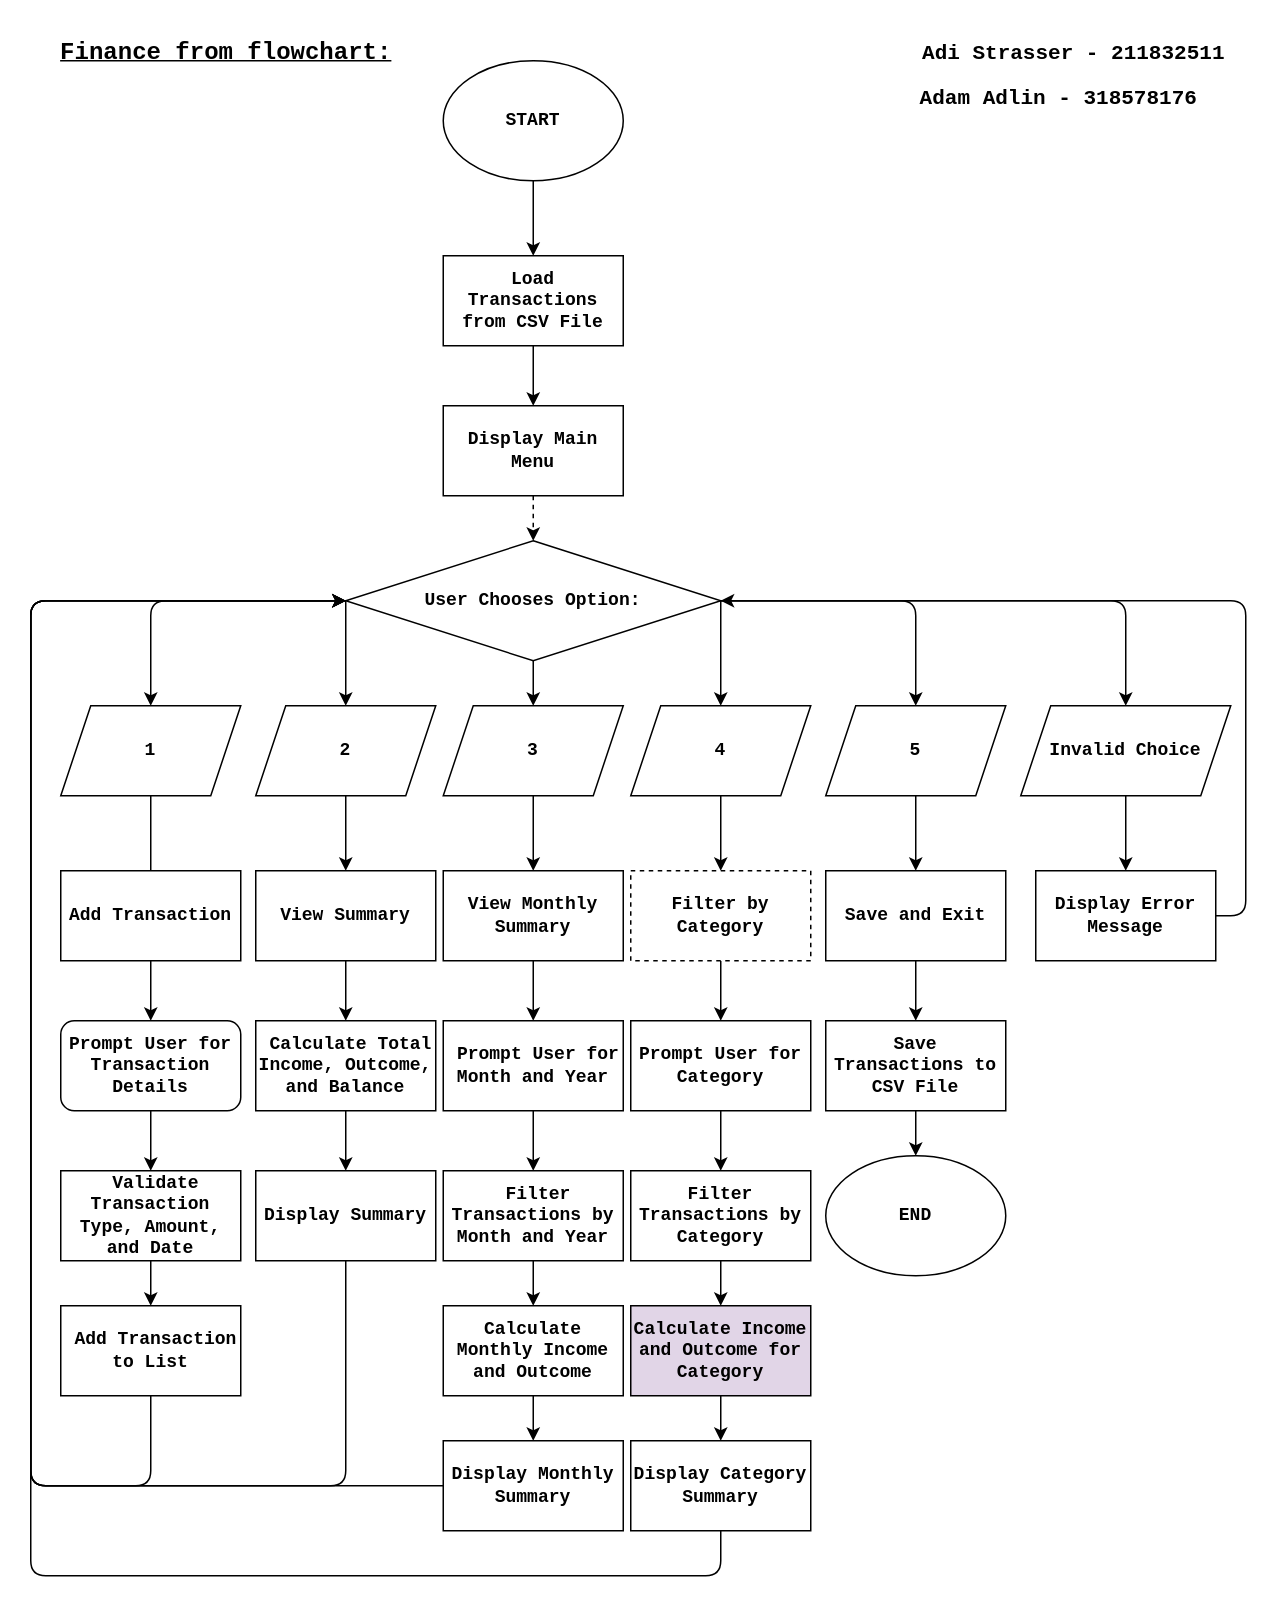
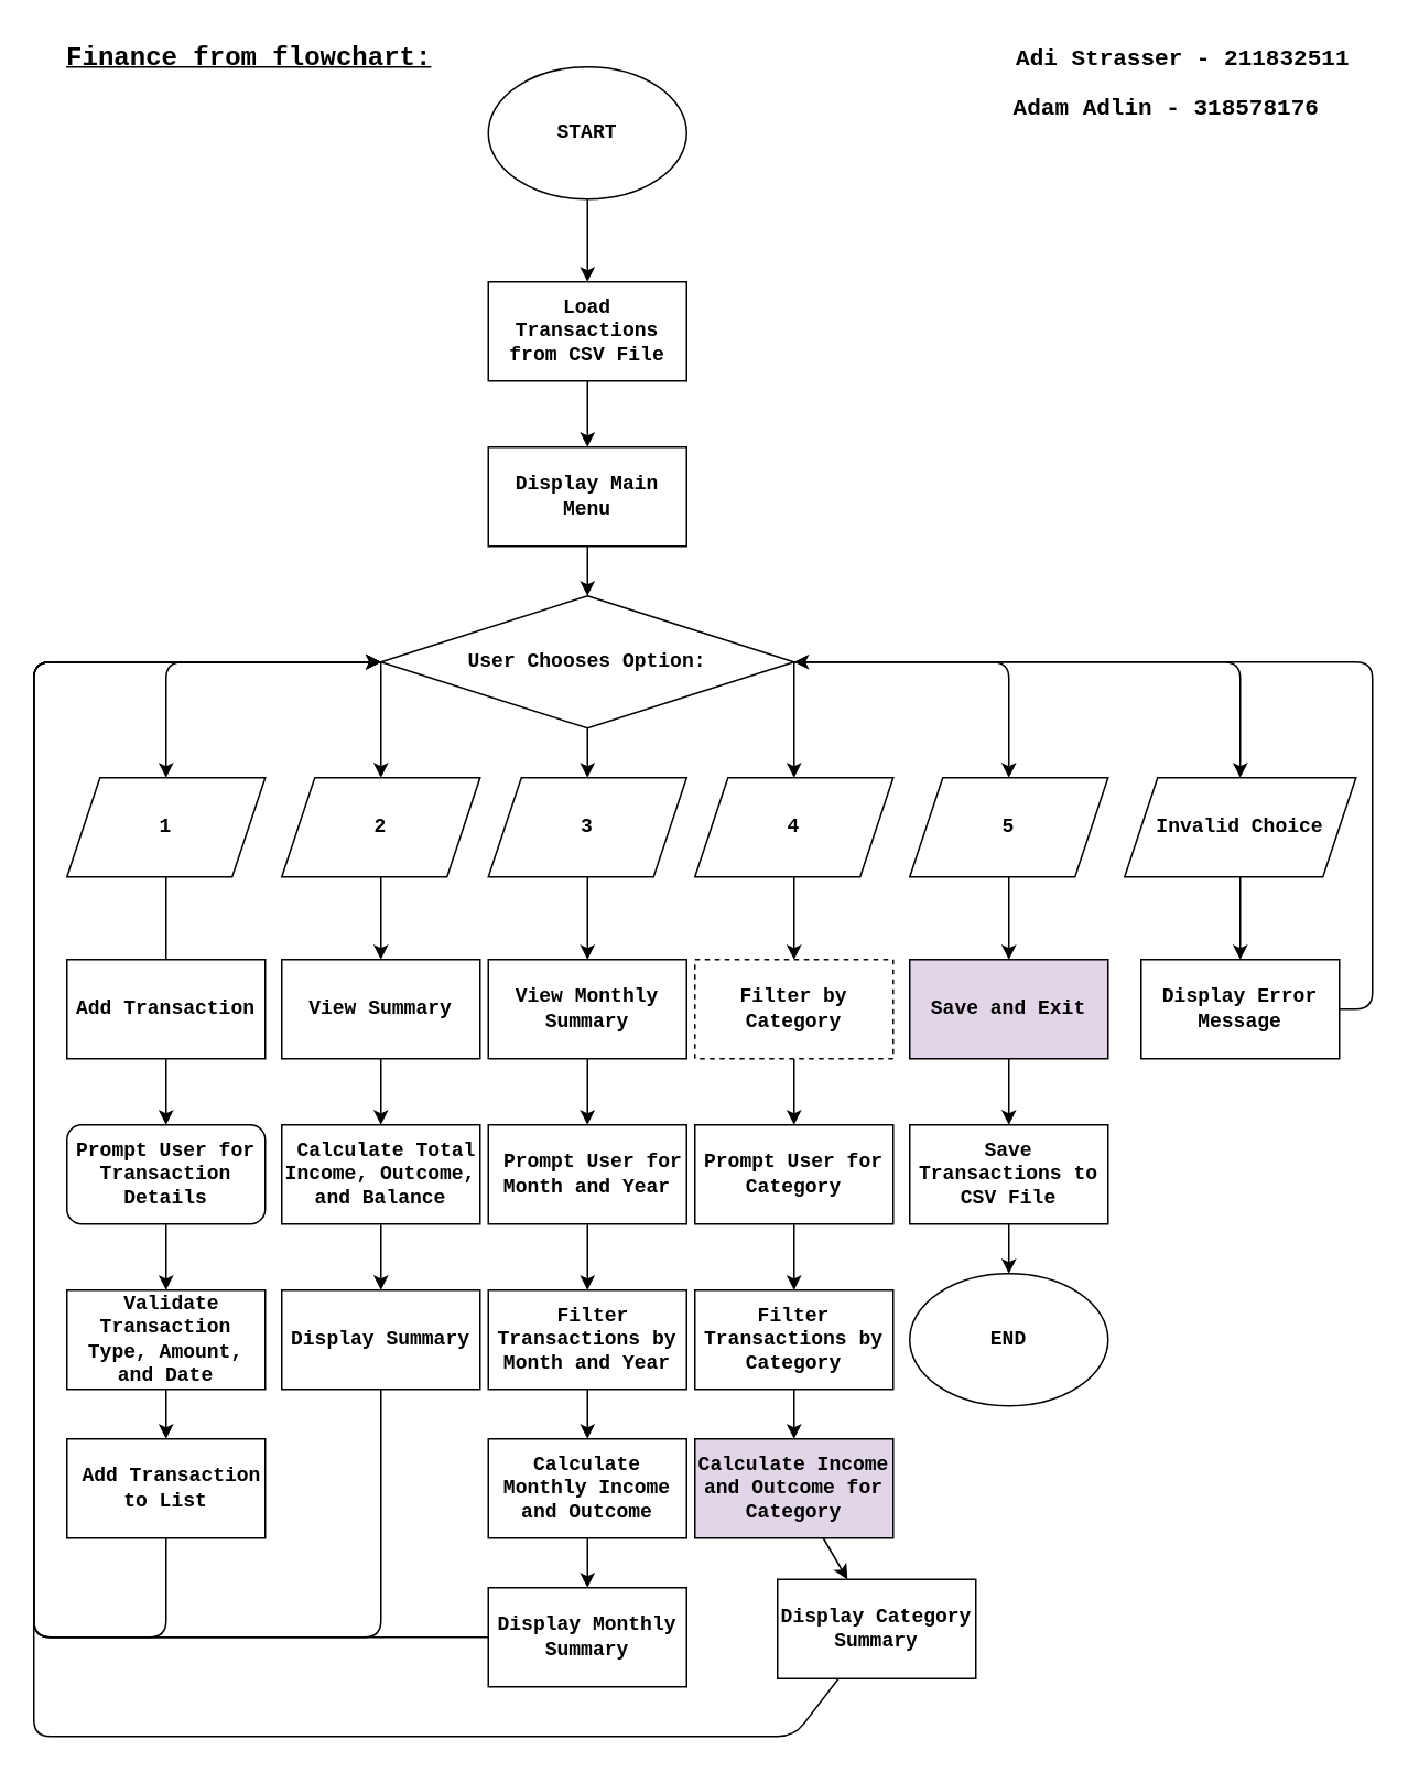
  <mxCell id="0" />
  <mxCell id="1" parent="0" />
  <mxCell id="2" style="edgeStyle=none;html=1;fontSize=12;fontFamily=Courier New;fontStyle=1" parent="1" source="3" target="5" edge="1"><mxGeometry relative="1" as="geometry" /></mxCell>
  <mxCell id="3" value="START" style="ellipse;whiteSpace=wrap;html=1;fontSize=12;fontFamily=Courier New;fontStyle=1" parent="1" vertex="1"><mxGeometry x="295" y="40" width="120" height="80" as="geometry" /></mxCell>
  <mxCell id="4" style="edgeStyle=none;html=1;fontSize=12;fontFamily=Courier New;fontStyle=1" parent="1" source="5" target="7" edge="1"><mxGeometry relative="1" as="geometry" /></mxCell>
  <mxCell id="5" value="Load Transactions from CSV File" style="rounded=0;whiteSpace=wrap;html=1;fontSize=12;fontFamily=Courier New;fontStyle=1" parent="1" vertex="1"><mxGeometry x="295" y="170" width="120" height="60" as="geometry" /></mxCell>
- <mxCell id="6" style="edgeStyle=none;html=1;fontSize=12;fontFamily=Courier New;fontStyle=1;dashed=1;" parent="1" source="7" target="14" edge="1"><mxGeometry relative="1" as="geometry" /></mxCell>
+ <mxCell id="6" style="edgeStyle=none;html=1;fontSize=12;fontFamily=Courier New;fontStyle=1" parent="1" source="7" target="14" edge="1"><mxGeometry relative="1" as="geometry" /></mxCell>
  <mxCell id="7" value="Display Main Menu" style="rounded=0;whiteSpace=wrap;html=1;fontSize=12;fontFamily=Courier New;fontStyle=1" parent="1" vertex="1"><mxGeometry x="295" y="270" width="120" height="60" as="geometry" /></mxCell>
  <mxCell id="8" style="edgeStyle=none;html=1;entryX=0.5;entryY=0;entryDx=0;entryDy=0;fontSize=12;fontFamily=Courier New;fontStyle=1" parent="1" source="14" target="16" edge="1"><mxGeometry relative="1" as="geometry"><Array as="points"><mxPoint x="100" y="400" /></Array></mxGeometry></mxCell>
  <mxCell id="9" style="edgeStyle=none;html=1;entryX=0.5;entryY=0;entryDx=0;entryDy=0;exitX=0;exitY=0.5;exitDx=0;exitDy=0;fontSize=12;fontFamily=Courier New;fontStyle=1" parent="1" source="14" target="18" edge="1"><mxGeometry relative="1" as="geometry"><Array as="points" /></mxGeometry></mxCell>
  <mxCell id="10" style="edgeStyle=none;html=1;fontSize=12;fontFamily=Courier New;fontStyle=1" parent="1" source="14" target="20" edge="1"><mxGeometry relative="1" as="geometry" /></mxCell>
  <mxCell id="11" style="edgeStyle=none;html=1;entryX=0.5;entryY=0;entryDx=0;entryDy=0;fontSize=12;fontFamily=Courier New;fontStyle=1" parent="1" source="14" target="22" edge="1"><mxGeometry relative="1" as="geometry"><Array as="points"><mxPoint x="480" y="400" /></Array></mxGeometry></mxCell>
  <mxCell id="12" style="edgeStyle=none;html=1;entryX=0.5;entryY=0;entryDx=0;entryDy=0;fontSize=12;fontFamily=Courier New;fontStyle=1" parent="1" source="14" target="24" edge="1"><mxGeometry relative="1" as="geometry"><Array as="points"><mxPoint x="610" y="400" /></Array></mxGeometry></mxCell>
  <mxCell id="13" style="edgeStyle=none;html=1;fontSize=12;fontFamily=Courier New;fontStyle=1" parent="1" source="14" target="65" edge="1"><mxGeometry relative="1" as="geometry"><Array as="points"><mxPoint x="750" y="400" /></Array></mxGeometry></mxCell>
  <mxCell id="14" value="User Chooses Option:" style="rhombus;whiteSpace=wrap;html=1;fontSize=12;fontFamily=Courier New;fontStyle=1" parent="1" vertex="1"><mxGeometry x="230" y="360" width="250" height="80" as="geometry" /></mxCell>
  <mxCell id="15" style="edgeStyle=none;html=1;entryX=0.5;entryY=0;entryDx=0;entryDy=0;fontSize=12;fontFamily=Courier New;fontStyle=1;endArrow=none;" parent="1" source="16" target="26" edge="1"><mxGeometry relative="1" as="geometry" /></mxCell>
  <mxCell id="16" value="1" style="shape=parallelogram;perimeter=parallelogramPerimeter;whiteSpace=wrap;html=1;fixedSize=1;fontSize=12;fontFamily=Courier New;fontStyle=1" parent="1" vertex="1"><mxGeometry x="40" y="470" width="120" height="60" as="geometry" /></mxCell>
  <mxCell id="17" style="edgeStyle=none;html=1;fontSize=12;fontFamily=Courier New;fontStyle=1" parent="1" source="18" target="28" edge="1"><mxGeometry relative="1" as="geometry" /></mxCell>
  <mxCell id="18" value="2" style="shape=parallelogram;perimeter=parallelogramPerimeter;whiteSpace=wrap;html=1;fixedSize=1;fontSize=12;fontFamily=Courier New;fontStyle=1" parent="1" vertex="1"><mxGeometry x="170" y="470" width="120" height="60" as="geometry" /></mxCell>
  <mxCell id="19" style="edgeStyle=none;html=1;entryX=0.5;entryY=0;entryDx=0;entryDy=0;fontSize=12;fontFamily=Courier New;fontStyle=1" parent="1" source="20" target="30" edge="1"><mxGeometry relative="1" as="geometry" /></mxCell>
  <mxCell id="20" value="3" style="shape=parallelogram;perimeter=parallelogramPerimeter;whiteSpace=wrap;html=1;fixedSize=1;fontSize=12;fontFamily=Courier New;fontStyle=1" parent="1" vertex="1"><mxGeometry x="295" y="470" width="120" height="60" as="geometry" /></mxCell>
  <mxCell id="21" style="edgeStyle=none;html=1;entryX=0.5;entryY=0;entryDx=0;entryDy=0;fontSize=12;fontFamily=Courier New;fontStyle=1" parent="1" source="22" target="32" edge="1"><mxGeometry relative="1" as="geometry" /></mxCell>
  <mxCell id="22" value="4" style="shape=parallelogram;perimeter=parallelogramPerimeter;whiteSpace=wrap;html=1;fixedSize=1;fontSize=12;fontFamily=Courier New;fontStyle=1" parent="1" vertex="1"><mxGeometry x="420" y="470" width="120" height="60" as="geometry" /></mxCell>
  <mxCell id="23" style="edgeStyle=none;html=1;fontSize=12;fontFamily=Courier New;fontStyle=1" parent="1" source="24" target="34" edge="1"><mxGeometry relative="1" as="geometry" /></mxCell>
  <mxCell id="24" value="5" style="shape=parallelogram;perimeter=parallelogramPerimeter;whiteSpace=wrap;html=1;fixedSize=1;fontSize=12;fontFamily=Courier New;fontStyle=1" parent="1" vertex="1"><mxGeometry x="550" y="470" width="120" height="60" as="geometry" /></mxCell>
  <mxCell id="25" style="edgeStyle=none;html=1;fontSize=12;fontFamily=Courier New;fontStyle=1" parent="1" source="26" target="36" edge="1"><mxGeometry relative="1" as="geometry" /></mxCell>
  <mxCell id="26" value="Add Transaction" style="rounded=0;whiteSpace=wrap;html=1;fontSize=12;fontFamily=Courier New;fontStyle=1" parent="1" vertex="1"><mxGeometry x="40" y="580" width="120" height="60" as="geometry" /></mxCell>
  <mxCell id="27" style="edgeStyle=none;html=1;fontSize=12;fontFamily=Courier New;fontStyle=1" parent="1" source="28" target="44" edge="1"><mxGeometry relative="1" as="geometry" /></mxCell>
  <mxCell id="28" value="View Summary" style="rounded=0;whiteSpace=wrap;html=1;fontSize=12;fontFamily=Courier New;fontStyle=1" parent="1" vertex="1"><mxGeometry x="170" y="580" width="120" height="60" as="geometry" /></mxCell>
  <mxCell id="29" style="edgeStyle=none;html=1;fontSize=12;fontFamily=Courier New;fontStyle=1" parent="1" source="30" target="38" edge="1"><mxGeometry relative="1" as="geometry" /></mxCell>
  <mxCell id="30" value="View Monthly Summary" style="rounded=0;whiteSpace=wrap;html=1;fontSize=12;fontFamily=Courier New;fontStyle=1" parent="1" vertex="1"><mxGeometry x="295" y="580" width="120" height="60" as="geometry" /></mxCell>
  <mxCell id="31" style="edgeStyle=none;html=1;fontSize=12;fontFamily=Courier New;fontStyle=1" parent="1" source="32" target="40" edge="1"><mxGeometry relative="1" as="geometry" /></mxCell>
  <mxCell id="32" value="Filter by Category" style="rounded=0;whiteSpace=wrap;html=1;fontSize=12;fontFamily=Courier New;fontStyle=1;dashed=1;" parent="1" vertex="1"><mxGeometry x="420" y="580" width="120" height="60" as="geometry" /></mxCell>
  <mxCell id="33" style="edgeStyle=none;html=1;entryX=0.5;entryY=0;entryDx=0;entryDy=0;fontSize=12;fontFamily=Courier New;fontStyle=1" parent="1" source="34" target="42" edge="1"><mxGeometry relative="1" as="geometry" /></mxCell>
- <mxCell id="34" value="Save and Exit" style="rounded=0;whiteSpace=wrap;html=1;fontSize=12;fontFamily=Courier New;fontStyle=1" parent="1" vertex="1"><mxGeometry x="550" y="580" width="120" height="60" as="geometry" /></mxCell>
+ <mxCell id="34" value="Save and Exit" style="rounded=0;whiteSpace=wrap;html=1;fontSize=12;fontFamily=Courier New;fontStyle=1;fillColor=#e1d5e7;" parent="1" vertex="1"><mxGeometry x="550" y="580" width="120" height="60" as="geometry" /></mxCell>
  <mxCell id="35" style="edgeStyle=none;html=1;fontSize=12;fontFamily=Courier New;fontStyle=1" parent="1" source="36" target="47" edge="1"><mxGeometry relative="1" as="geometry" /></mxCell>
  <mxCell id="36" value="Prompt User for Transaction Details" style="whiteSpace=wrap;html=1;fontSize=12;fontFamily=Courier New;fontStyle=1;rounded=1;" parent="1" vertex="1"><mxGeometry x="40" y="680" width="120" height="60" as="geometry" /></mxCell>
  <mxCell id="37" style="edgeStyle=none;html=1;fontSize=12;fontFamily=Courier New;fontStyle=1" parent="1" source="38" target="53" edge="1"><mxGeometry relative="1" as="geometry" /></mxCell>
  <mxCell id="38" value="&amp;nbsp;Prompt User for Month and Year" style="rounded=0;whiteSpace=wrap;html=1;fontSize=12;fontFamily=Courier New;fontStyle=1" parent="1" vertex="1"><mxGeometry x="295" y="680" width="120" height="60" as="geometry" /></mxCell>
  <mxCell id="39" style="edgeStyle=none;html=1;fontSize=12;fontFamily=Courier New;fontStyle=1" parent="1" source="40" target="51" edge="1"><mxGeometry relative="1" as="geometry" /></mxCell>
  <mxCell id="40" value="Prompt User for Category" style="rounded=0;whiteSpace=wrap;html=1;fontSize=12;fontFamily=Courier New;fontStyle=1" parent="1" vertex="1"><mxGeometry x="420" y="680" width="120" height="60" as="geometry" /></mxCell>
  <mxCell id="41" style="edgeStyle=none;html=1;fontSize=12;fontFamily=Courier New;fontStyle=1" parent="1" source="42" target="45" edge="1"><mxGeometry relative="1" as="geometry" /></mxCell>
  <mxCell id="42" value="Save Transactions to CSV File" style="rounded=0;whiteSpace=wrap;html=1;fontSize=12;fontFamily=Courier New;fontStyle=1" parent="1" vertex="1"><mxGeometry x="550" y="680" width="120" height="60" as="geometry" /></mxCell>
  <mxCell id="43" style="edgeStyle=none;html=1;fontSize=12;fontFamily=Courier New;fontStyle=1" parent="1" source="44" target="55" edge="1"><mxGeometry relative="1" as="geometry" /></mxCell>
  <mxCell id="44" value="&amp;nbsp;Calculate Total Income, Outcome, and Balance" style="rounded=0;whiteSpace=wrap;html=1;fontSize=12;fontFamily=Courier New;fontStyle=1" parent="1" vertex="1"><mxGeometry x="170" y="680" width="120" height="60" as="geometry" /></mxCell>
  <mxCell id="45" value="END" style="ellipse;whiteSpace=wrap;html=1;fontSize=12;fontFamily=Courier New;fontStyle=1" parent="1" vertex="1"><mxGeometry x="550" y="770" width="120" height="80" as="geometry" /></mxCell>
  <mxCell id="46" style="edgeStyle=none;html=1;fontSize=12;fontFamily=Courier New;fontStyle=1" parent="1" source="47" target="49" edge="1"><mxGeometry relative="1" as="geometry" /></mxCell>
  <mxCell id="47" value="&amp;nbsp;Validate Transaction Type, Amount, and Date" style="rounded=0;whiteSpace=wrap;html=1;fontSize=12;fontFamily=Courier New;fontStyle=1" parent="1" vertex="1"><mxGeometry x="40" y="780" width="120" height="60" as="geometry" /></mxCell>
  <mxCell id="48" style="edgeStyle=none;html=1;fontSize=12;fontFamily=Courier New;fontStyle=1" parent="1" source="49" target="14" edge="1"><mxGeometry relative="1" as="geometry"><Array as="points"><mxPoint x="100" y="990" /><mxPoint x="20" y="990" /><mxPoint x="20" y="400" /></Array></mxGeometry></mxCell>
  <mxCell id="49" value="&amp;nbsp;Add Transaction to List" style="rounded=0;whiteSpace=wrap;html=1;fontSize=12;fontFamily=Courier New;fontStyle=1" parent="1" vertex="1"><mxGeometry x="40" y="870" width="120" height="60" as="geometry" /></mxCell>
  <mxCell id="50" style="edgeStyle=none;html=1;fontSize=12;fontFamily=Courier New;fontStyle=1" parent="1" source="51" target="59" edge="1"><mxGeometry relative="1" as="geometry" /></mxCell>
  <mxCell id="51" value="Filter Transactions by Category" style="rounded=0;whiteSpace=wrap;html=1;fontSize=12;fontFamily=Courier New;fontStyle=1" parent="1" vertex="1"><mxGeometry x="420" y="780" width="120" height="60" as="geometry" /></mxCell>
  <mxCell id="52" style="edgeStyle=none;html=1;fontSize=12;fontFamily=Courier New;fontStyle=1" parent="1" source="53" target="57" edge="1"><mxGeometry relative="1" as="geometry" /></mxCell>
  <mxCell id="53" value="&amp;nbsp;Filter Transactions by Month and Year" style="rounded=0;whiteSpace=wrap;html=1;fontSize=12;fontFamily=Courier New;fontStyle=1" parent="1" vertex="1"><mxGeometry x="295" y="780" width="120" height="60" as="geometry" /></mxCell>
  <mxCell id="54" style="edgeStyle=none;html=1;fontSize=12;fontFamily=Courier New;fontStyle=1" parent="1" source="55" target="14" edge="1"><mxGeometry relative="1" as="geometry"><mxPoint x="230" y="900" as="targetPoint" /><Array as="points"><mxPoint x="230" y="990" /><mxPoint x="20" y="990" /><mxPoint x="20" y="400" /></Array></mxGeometry></mxCell>
  <mxCell id="55" value="Display Summary" style="rounded=0;whiteSpace=wrap;html=1;fontSize=12;fontFamily=Courier New;fontStyle=1" parent="1" vertex="1"><mxGeometry x="170" y="780" width="120" height="60" as="geometry" /></mxCell>
  <mxCell id="56" style="edgeStyle=none;html=1;exitX=0.5;exitY=1;exitDx=0;exitDy=0;fontSize=12;fontFamily=Courier New;fontStyle=1" parent="1" source="57" target="61" edge="1"><mxGeometry relative="1" as="geometry" /></mxCell>
  <mxCell id="57" value="Calculate Monthly Income and Outcome" style="rounded=0;whiteSpace=wrap;html=1;fontSize=12;fontFamily=Courier New;fontStyle=1" parent="1" vertex="1"><mxGeometry x="295" y="870" width="120" height="60" as="geometry" /></mxCell>
  <mxCell id="58" style="edgeStyle=none;html=1;fontSize=12;fontFamily=Courier New;fontStyle=1" parent="1" source="59" target="63" edge="1"><mxGeometry relative="1" as="geometry" /></mxCell>
  <mxCell id="59" value="Calculate Income and Outcome for Category" style="rounded=0;whiteSpace=wrap;html=1;fontSize=12;fontFamily=Courier New;fontStyle=1;fillColor=#e1d5e7;" parent="1" vertex="1"><mxGeometry x="420" y="870" width="120" height="60" as="geometry" /></mxCell>
  <mxCell id="60" style="edgeStyle=none;html=1;fontSize=12;fontFamily=Courier New;fontStyle=1" parent="1" source="61" target="14" edge="1"><mxGeometry relative="1" as="geometry"><Array as="points"><mxPoint x="20" y="990" /><mxPoint x="20" y="400" /></Array></mxGeometry></mxCell>
  <mxCell id="61" value="Display Monthly Summary" style="rounded=0;whiteSpace=wrap;html=1;fontSize=12;fontFamily=Courier New;fontStyle=1" parent="1" vertex="1"><mxGeometry x="295" y="960" width="120" height="60" as="geometry" /></mxCell>
  <mxCell id="62" style="edgeStyle=none;html=1;fontSize=12;fontFamily=Courier New;fontStyle=1" parent="1" source="63" target="14" edge="1"><mxGeometry relative="1" as="geometry"><Array as="points"><mxPoint x="480" y="1050" /><mxPoint x="20" y="1050" /><mxPoint x="20" y="740" /><mxPoint x="20" y="400" /></Array></mxGeometry></mxCell>
- <mxCell id="63" value="Display Category Summary" style="rounded=0;whiteSpace=wrap;html=1;fontSize=12;fontFamily=Courier New;fontStyle=1" parent="1" vertex="1"><mxGeometry x="420" y="960" width="120" height="60" as="geometry" /></mxCell>
+ <mxCell id="63" value="Display Category Summary" style="rounded=0;whiteSpace=wrap;html=1;fontSize=12;fontFamily=Courier New;fontStyle=1" parent="1" vertex="1"><mxGeometry x="470" y="955" width="120" height="60" as="geometry" /></mxCell>
  <mxCell id="64" style="edgeStyle=none;html=1;fontSize=12;fontFamily=Courier New;fontStyle=1" parent="1" source="65" target="67" edge="1"><mxGeometry relative="1" as="geometry" /></mxCell>
  <mxCell id="65" value="Invalid Choice" style="shape=parallelogram;perimeter=parallelogramPerimeter;whiteSpace=wrap;html=1;fixedSize=1;fontSize=12;fontFamily=Courier New;fontStyle=1" parent="1" vertex="1"><mxGeometry x="680" y="470" width="140" height="60" as="geometry" /></mxCell>
  <mxCell id="66" style="edgeStyle=none;html=1;fontSize=12;fontFamily=Courier New;fontStyle=1" parent="1" source="67" target="14" edge="1"><mxGeometry relative="1" as="geometry"><Array as="points"><mxPoint x="830" y="610" /><mxPoint x="830" y="400" /></Array></mxGeometry></mxCell>
  <mxCell id="67" value="Display Error Message" style="rounded=0;whiteSpace=wrap;html=1;fontSize=12;fontFamily=Courier New;fontStyle=1" parent="1" vertex="1"><mxGeometry x="690" y="580" width="120" height="60" as="geometry" /></mxCell>
  <mxCell id="68" value="&lt;font style=&quot;font-size: 16px;&quot;&gt;&lt;u style=&quot;&quot;&gt;Finance from flowchart:&lt;/u&gt;&lt;/font&gt;" style="text;html=1;align=center;verticalAlign=middle;resizable=0;points=[];autosize=1;strokeColor=none;fillColor=none;fontSize=12;fontFamily=Courier New;fontStyle=1" parent="1" vertex="1"><mxGeometry x="35" y="20" width="230" height="30" as="geometry" /></mxCell>
  <mxCell id="69" value="&lt;font&gt;&lt;span&gt;Adi Strasser - 211832511&lt;/span&gt;&lt;/font&gt;" style="text;html=1;align=center;verticalAlign=middle;resizable=0;points=[];autosize=1;strokeColor=none;fillColor=none;fontSize=14;fontFamily=Courier New;fontStyle=1" parent="1" vertex="1"><mxGeometry x="600" y="20" width="230" height="30" as="geometry" /></mxCell>
  <mxCell id="70" value="&lt;font&gt;&lt;span&gt;&lt;span&gt;Adam Adlin - 318578176&lt;/span&gt;&lt;/span&gt;&lt;/font&gt;" style="text;html=1;align=center;verticalAlign=middle;resizable=0;points=[];autosize=1;strokeColor=none;fillColor=none;fontSize=14;fontFamily=Courier New;fontStyle=1" parent="1" vertex="1"><mxGeometry x="600" y="50" width="210" height="30" as="geometry" /></mxCell>
